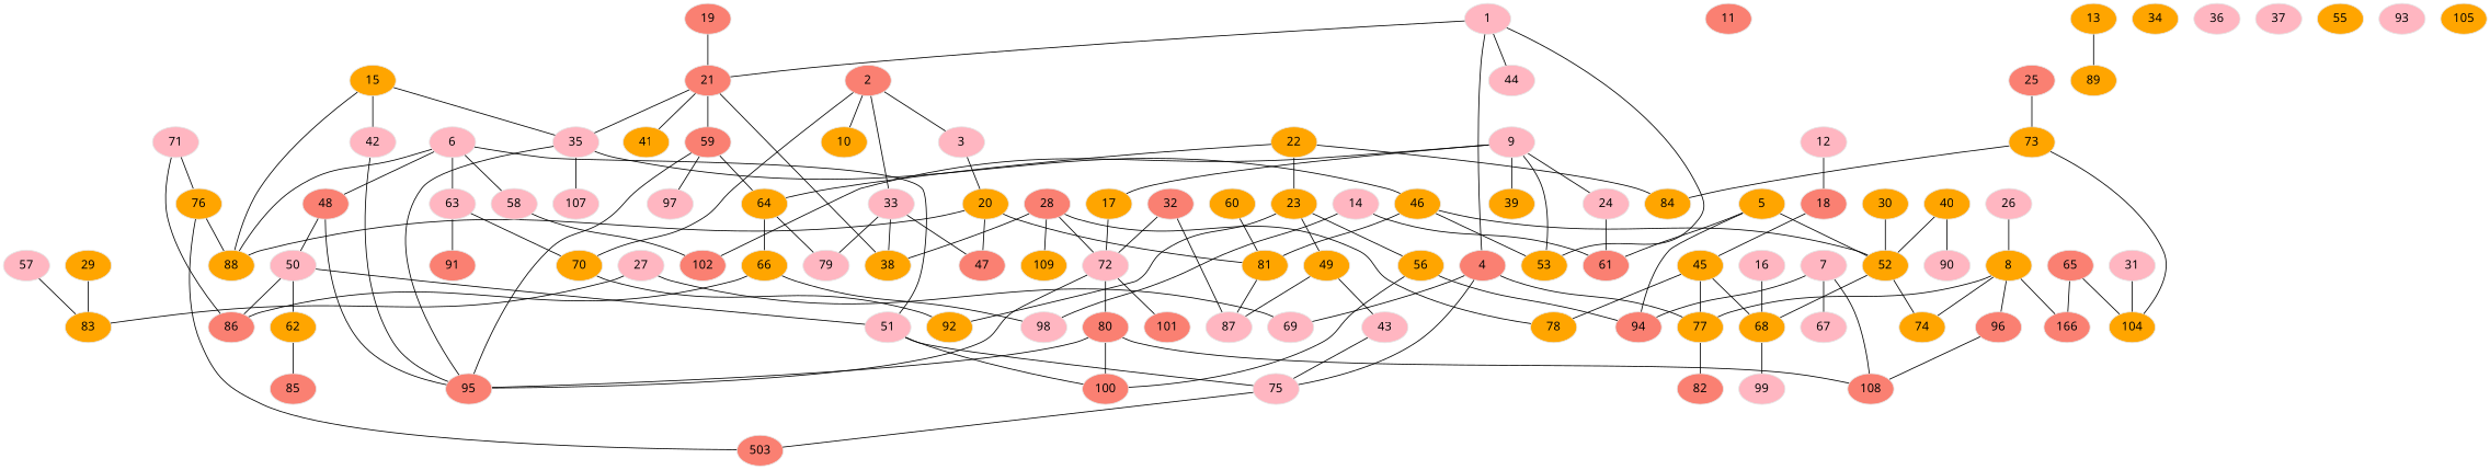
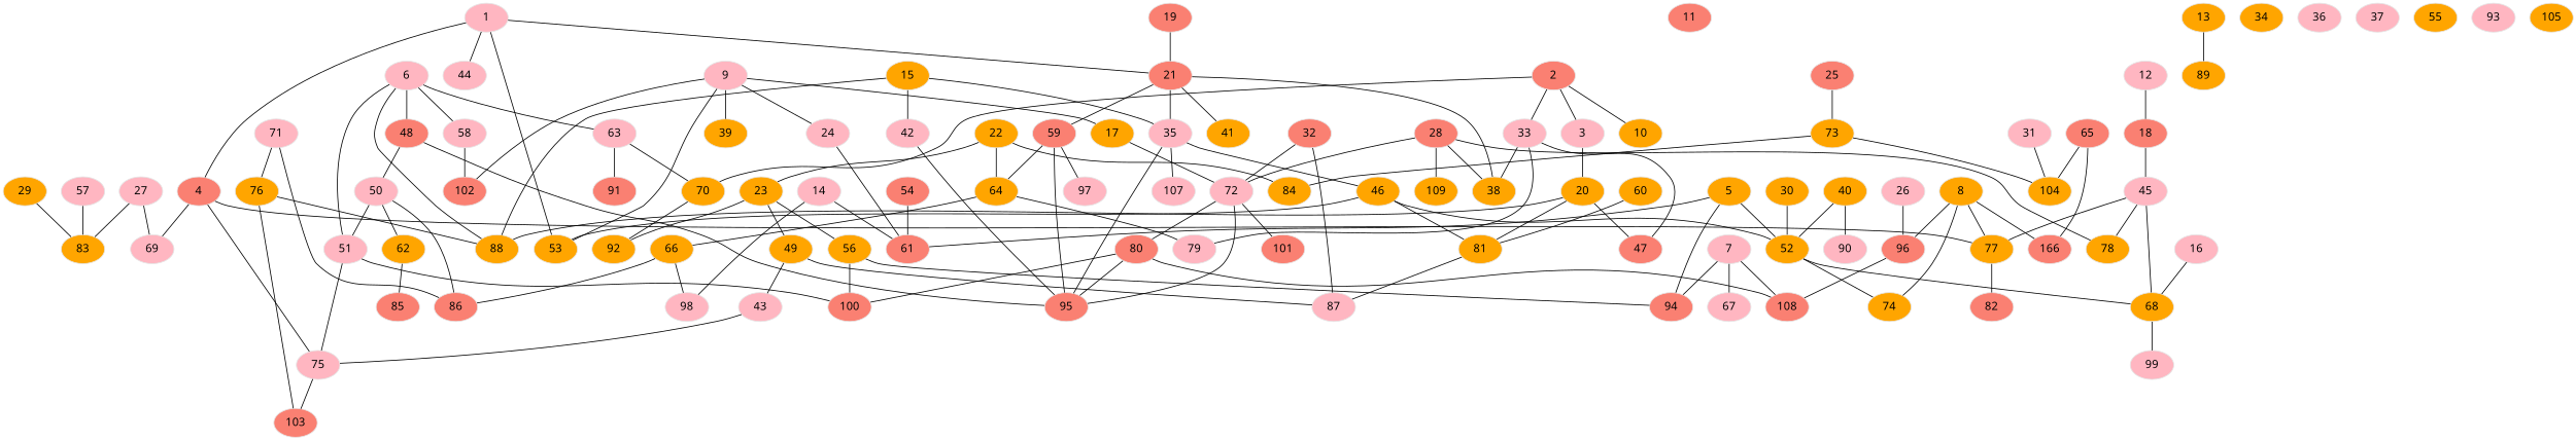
  graph {
    fontname="Noto Sans"
    node [color=gray90 fillcolor=orange fontname="Noto Sans" style=filled]
    edge [fontname="Noto Sans"]
    1 [fillcolor=lightpink]
    4 [fillcolor=salmon]
    21 [fillcolor=salmon]
    44 [fillcolor=lightpink]
    53
    69 [fillcolor=lightpink]
    75 [fillcolor=lightpink]
    77
    35 [fillcolor=lightpink]
    38
    41
    59 [fillcolor=salmon]
    2 [fillcolor=salmon]
    3 [fillcolor=lightpink]
    10
    33 [fillcolor=lightpink]
    70
    20
    47 [fillcolor=salmon]
    79 [fillcolor=lightpink]
    92
    88
    81
-   103 [fillcolor=salmon label=503]
+   103 [fillcolor=salmon]
    82 [fillcolor=salmon]
    5
    52
    61 [fillcolor=salmon]
    94 [fillcolor=salmon]
    74
    68
    6 [fillcolor=lightpink]
    48 [fillcolor=salmon]
    51 [fillcolor=lightpink]
    58 [fillcolor=lightpink]
    63 [fillcolor=lightpink]
    95 [fillcolor=salmon]
    50 [fillcolor=lightpink]
    100 [fillcolor=salmon]
    102 [fillcolor=salmon]
    91 [fillcolor=salmon]
    7 [fillcolor=lightpink]
    67 [fillcolor=lightpink]
    108 [fillcolor=salmon]
    8
    96 [fillcolor=salmon]
    n47 [fillcolor=salmon label=166]
    9 [fillcolor=lightpink]
    17
    24 [fillcolor=lightpink]
    39
    72 [fillcolor=lightpink]
    11 [fillcolor=salmon]
    12 [fillcolor=lightpink]
    18 [fillcolor=salmon]
-   45
+   45 [fillcolor=lightpink]
    13
    89
    14 [fillcolor=lightpink]
    98 [fillcolor=lightpink]
    15
    42 [fillcolor=lightpink]
    46
    107 [fillcolor=lightpink]
    16 [fillcolor=lightpink]
    99 [fillcolor=lightpink]
    80 [fillcolor=salmon]
    101 [fillcolor=salmon]
    78
    19 [fillcolor=salmon]
    87 [fillcolor=lightpink]
    64
    97 [fillcolor=lightpink]
    22
    23
    84
    49
    56
    66
    43 [fillcolor=lightpink]
    25 [fillcolor=salmon]
    73
    104
    26 [fillcolor=lightpink]
    27 [fillcolor=lightpink]
    83
    28 [fillcolor=salmon]
    109
    29
    30
    31 [fillcolor=lightpink]
    32 [fillcolor=salmon]
    34
    36 [fillcolor=lightpink]
    37 [fillcolor=lightpink]
    40
    90 [fillcolor=lightpink]
    62
    86 [fillcolor=salmon]
    85 [fillcolor=salmon]
+   54 [fillcolor=salmon]
    55
    57 [fillcolor=lightpink]
    60
    65 [fillcolor=salmon]
    71 [fillcolor=lightpink]
    76
    93 [fillcolor=lightpink]
    105
    1 -- 4
    1 -- 21
    1 -- 44
    1 -- 53
    4 -- 69
    4 -- 75
    4 -- 77
    21 -- 35
    21 -- 38
    21 -- 41
    21 -- 59
    75 -- 103
    77 -- 82
    35 -- 95
    35 -- 46
    35 -- 107
    59 -- 95
    59 -- 64
    59 -- 97
    2 -- 3
    2 -- 10
    2 -- 33
    2 -- 70
    3 -- 20
    33 -- 38
    33 -- 47
    33 -- 79
    70 -- 92
    20 -- 47
    20 -- 88
    20 -- 81
    81 -- 87
    5 -- 52
    5 -- 61
    5 -- 94
    52 -- 74
    52 -- 68
    68 -- 99
    6 -- 88
    6 -- 48
    6 -- 51
    6 -- 58
    6 -- 63
    48 -- 95
    48 -- 50
    51 -- 75
    51 -- 100
    58 -- 102
    63 -- 70
    63 -- 91
    50 -- 51
    50 -- 62
    50 -- 86
    7 -- 94
    7 -- 67
    7 -- 108
    8 -- 77
    8 -- 74
    8 -- 96
    8 -- n47
    96 -- 108
    9 -- 53
    9 -- 102
    9 -- 17
    9 -- 24
    9 -- 39
    17 -- 72
    24 -- 61
    72 -- 95
    72 -- 80
    72 -- 101
    12 -- 18
    18 -- 45
    45 -- 77
    45 -- 68
    45 -- 78
    13 -- 89
    14 -- 61
    14 -- 98
    15 -- 35
    15 -- 88
    15 -- 42
    42 -- 95
    46 -- 53
    46 -- 81
    46 -- 52
    16 -- 68
    80 -- 95
    80 -- 100
    80 -- 108
    19 -- 21
    64 -- 79
    64 -- 66
    22 -- 64
    22 -- 23
    22 -- 84
    23 -- 92
    23 -- 49
    23 -- 56
    49 -- 87
    49 -- 43
    56 -- 94
    56 -- 100
    66 -- 98
    66 -- 86
    43 -- 75
    25 -- 73
    73 -- 84
    73 -- 104
-   26 -- 8
+   26 -- 96
    27 -- 69
    27 -- 83
    28 -- 38
    28 -- 72
    28 -- 78
    28 -- 109
    29 -- 83
    30 -- 52
    31 -- 104
    32 -- 72
    32 -- 87
    40 -- 52
    40 -- 90
    62 -- 85
+   54 -- 61
    57 -- 83
    60 -- 81
    65 -- n47
    65 -- 104
    71 -- 86
    71 -- 76
    76 -- 88
    76 -- 103
  }
